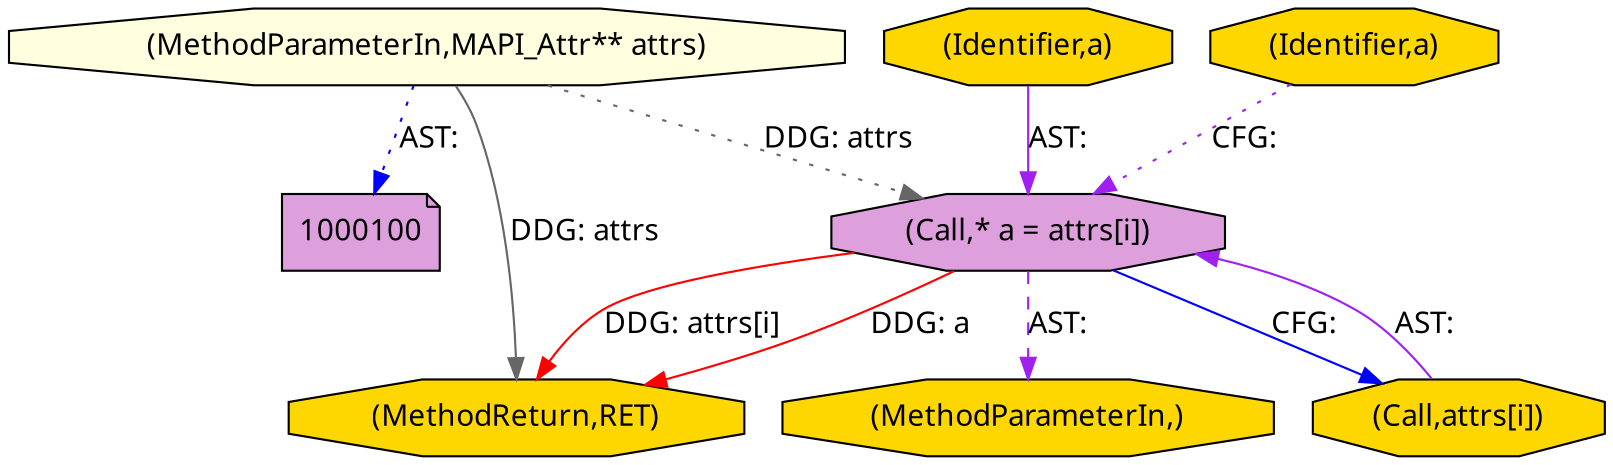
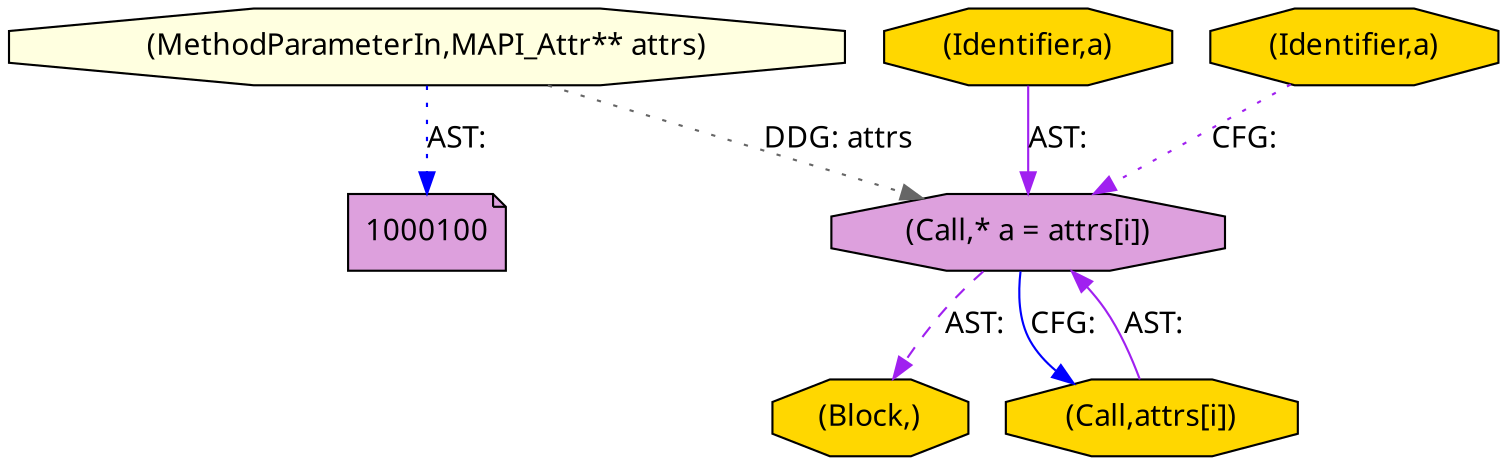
  digraph {
    fontname="Noto Sans"
    node [fillcolor=gold fontname="Noto Sans" shape=octagon style=filled]
    edge [color=purple fontname="Noto Sans" style=solid]
    n1 [fillcolor=plum label="(Call,* a = attrs[i])"]
-   n2 [label="(MethodReturn,RET)"]
-   n3 [label="(MethodParameterIn,)"]
+   n3 [label="(Block,)"]
    n4 [label="(Call,attrs[i])"]
    n5 [fillcolor=lightyellow label="(MethodParameterIn,MAPI_Attr** attrs)"]
    1000100 [fillcolor=plum shape=note]
    n7 [label="(Identifier,a)"]
    n8 [label="(Identifier,a)"]
-   n1 -> n2 [color=red label="DDG: a"]
-   n1 -> n2 [color=red label="DDG: attrs[i]"]
    n1 -> n3 [label="AST: " style=dashed]
    n1 -> n4 [color=blue label="CFG: "]
    n4 -> n1 [label="AST: "]
    n5 -> n1 [color=gray40 label="DDG: attrs" style=dotted]
-   n5 -> n2 [color=gray40 label="DDG: attrs"]
    n5 -> 1000100 [color=blue label="AST: " style=dotted]
    n7 -> n1 [label="AST: "]
    n8 -> n1 [label="CFG: " style=dotted]
  }
